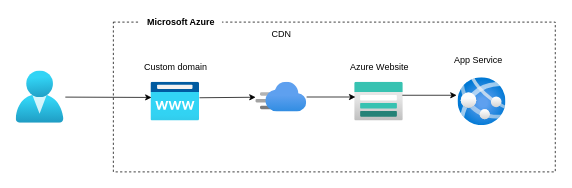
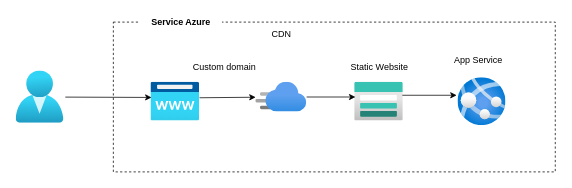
  <mxCell id="0" />
  <mxCell id="1" parent="0" />
  <mxCell id="2" value="" style="rounded=0;whiteSpace=wrap;html=1;fillColor=none;dashed=1;" vertex="1" parent="1"><mxGeometry x="150" y="29" width="590" height="200" as="geometry" /></mxCell>
  <mxCell id="3" value="" style="aspect=fixed;html=1;points=[];align=center;image;fontSize=12;image=img/lib/azure2/identity/Users.svg;" vertex="1" parent="1"><mxGeometry x="20" y="94" width="64" height="70" as="geometry" /></mxCell>
  <mxCell id="4" value="" style="aspect=fixed;html=1;points=[];align=center;image;fontSize=12;image=img/lib/azure2/app_services/App_Service_Domains.svg;" vertex="1" parent="1"><mxGeometry x="200" y="109" width="65" height="52" as="geometry" /></mxCell>
- <mxCell id="5" value="Custom domain" style="text;html=1;align=center;verticalAlign=middle;resizable=0;points=[];autosize=1;" vertex="1" parent="1"><mxGeometry x="182.5" y="80" width="100" height="20" as="geometry" /></mxCell>
+ <mxCell id="5" value="Custom domain" style="text;html=1;align=center;verticalAlign=middle;resizable=0;points=[];autosize=1;" vertex="1" parent="1"><mxGeometry x="247.5" y="80" width="100" height="20" as="geometry" /></mxCell>
  <mxCell id="6" value="" style="aspect=fixed;html=1;points=[];align=center;image;fontSize=12;image=img/lib/azure2/app_services/CDN_Profiles.svg;" vertex="1" parent="1"><mxGeometry x="340" y="109" width="68" height="40" as="geometry" /></mxCell>
  <mxCell id="7" value="CDN" style="text;html=1;align=center;verticalAlign=middle;resizable=0;points=[];autosize=1;" vertex="1" parent="1"><mxGeometry x="354" y="35" width="40" height="20" as="geometry" /></mxCell>
  <mxCell id="8" value="" style="endArrow=classic;html=1;exitX=1;exitY=0.404;exitDx=0;exitDy=0;exitPerimeter=0;" edge="1" parent="1" source="4" target="6"><mxGeometry width="50" height="50" relative="1" as="geometry"><mxPoint x="460" y="290" as="sourcePoint" /><mxPoint x="510" y="240" as="targetPoint" /></mxGeometry></mxCell>
  <mxCell id="9" value="" style="aspect=fixed;html=1;points=[];align=center;image;fontSize=12;image=img/lib/azure2/storage/Storage_Accounts.svg;" vertex="1" parent="1"><mxGeometry x="472" y="109" width="65" height="52" as="geometry" /></mxCell>
- <mxCell id="10" value="Azure Website" style="text;html=1;align=center;verticalAlign=middle;resizable=0;points=[];autosize=1;" vertex="1" parent="1"><mxGeometry x="460" y="80" width="90" height="20" as="geometry" /></mxCell>
+ <mxCell id="10" value="Static Website" style="text;html=1;align=center;verticalAlign=middle;resizable=0;points=[];autosize=1;" vertex="1" parent="1"><mxGeometry x="460" y="80" width="90" height="20" as="geometry" /></mxCell>
  <mxCell id="11" value="" style="endArrow=classic;html=1;entryX=0.018;entryY=0.385;entryDx=0;entryDy=0;entryPerimeter=0;" edge="1" parent="1" source="6" target="9"><mxGeometry width="50" height="50" relative="1" as="geometry"><mxPoint x="385" y="190.698" as="sourcePoint" /><mxPoint x="430" y="200" as="targetPoint" /></mxGeometry></mxCell>
  <mxCell id="12" value="" style="aspect=fixed;html=1;points=[];align=center;image;fontSize=12;image=img/lib/azure2/app_services/App_Services.svg;" vertex="1" parent="1"><mxGeometry x="610" y="103" width="64" height="64" as="geometry" /></mxCell>
  <mxCell id="13" value="App Service" style="text;html=1;align=center;verticalAlign=middle;resizable=0;points=[];autosize=1;" vertex="1" parent="1"><mxGeometry x="597" y="70" width="80" height="20" as="geometry" /></mxCell>
  <mxCell id="14" value="" style="endArrow=classic;html=1;entryX=-0.026;entryY=0.37;entryDx=0;entryDy=0;entryPerimeter=0;exitX=0.982;exitY=0.34;exitDx=0;exitDy=0;exitPerimeter=0;" edge="1" parent="1" source="9" target="12"><mxGeometry width="50" height="50" relative="1" as="geometry"><mxPoint x="544.83" y="189.997" as="sourcePoint" /><mxPoint x="610" y="190.01" as="targetPoint" /></mxGeometry></mxCell>
  <mxCell id="15" value="" style="endArrow=classic;html=1;exitX=1.029;exitY=0.502;exitDx=0;exitDy=0;exitPerimeter=0;entryX=0.015;entryY=0.396;entryDx=0;entryDy=0;entryPerimeter=0;" edge="1" parent="1" source="3" target="4"><mxGeometry width="50" height="50" relative="1" as="geometry"><mxPoint x="40" y="200.698" as="sourcePoint" /><mxPoint x="115" y="200.004" as="targetPoint" /></mxGeometry></mxCell>
- <mxCell id="16" value="Microsoft Azure" style="text;html=1;align=center;verticalAlign=middle;resizable=0;points=[];autosize=1;fillColor=#ffffff;fontStyle=1" vertex="1" parent="1"><mxGeometry x="185" y="20" width="110" height="20" as="geometry" /></mxCell>
+ <mxCell id="16" value="Service Azure" style="text;html=1;align=center;verticalAlign=middle;resizable=0;points=[];autosize=1;fillColor=#ffffff;fontStyle=1" vertex="1" parent="1"><mxGeometry x="185" y="20" width="110" height="20" as="geometry" /></mxCell>
